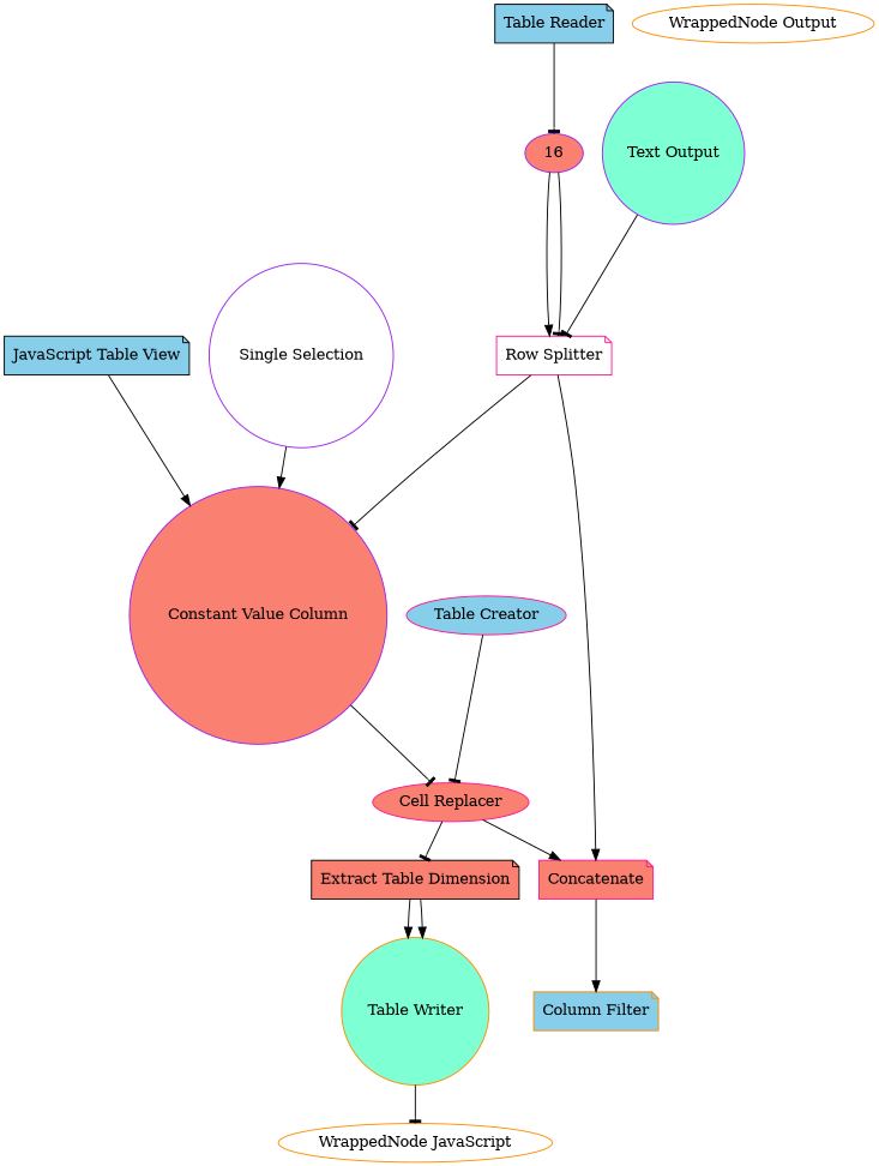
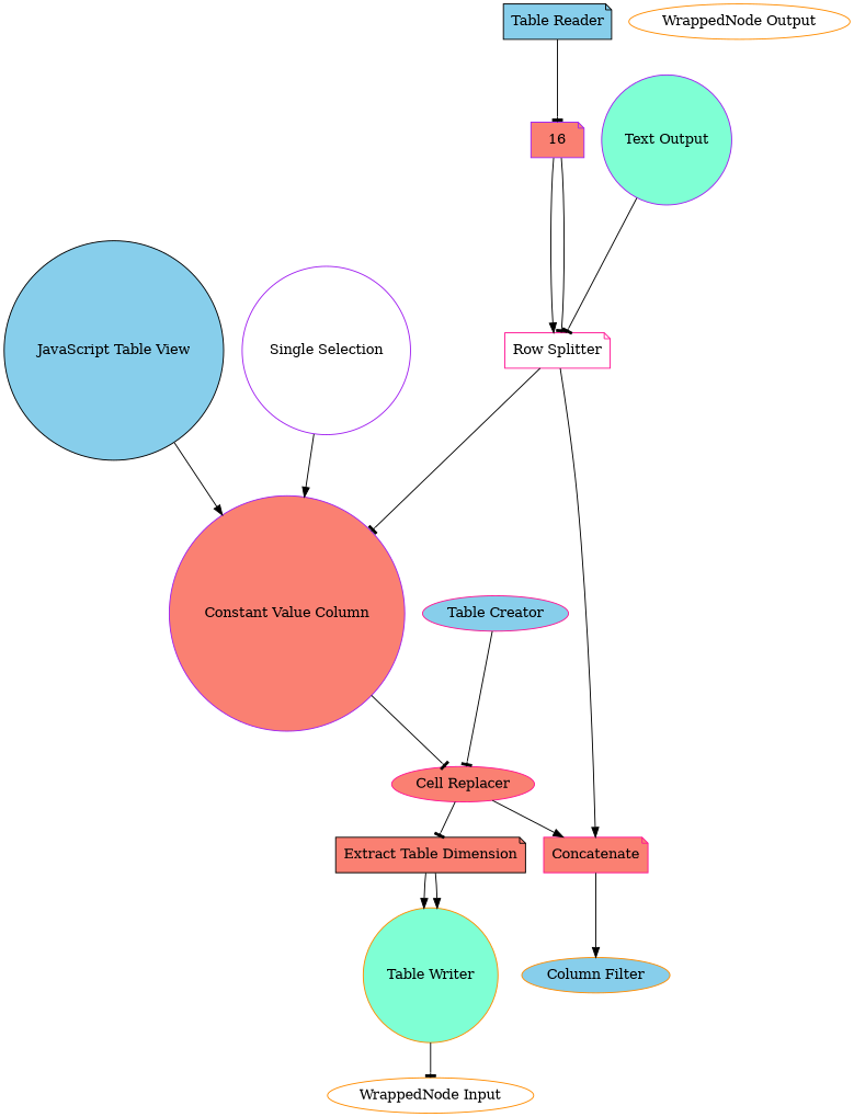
  digraph {
    rankdir=TB
    node [color=purple fillcolor=salmon shape=note style=filled]
    edge [arrowhead=tee]
    n1 [color=black fillcolor=skyblue label="Table Reader"]
-   16 [shape=ellipse]
+   16
    n3 [color=deeppink fillcolor=white label="Row Splitter"]
    n4 [color=darkorange fillcolor=aquamarine label="Table Writer" shape=circle]
-   n5 [color=darkorange fillcolor=white label="WrappedNode JavaScript" shape=ellipse]
-   n6 [color=black fillcolor=skyblue label="JavaScript Table View"]
+   n5 [color=darkorange fillcolor=white label="WrappedNode Input" shape=ellipse]
+   n6 [color=black fillcolor=skyblue label="JavaScript Table View" shape=circle]
    n7 [label="Constant Value Column" shape=circle]
    n8 [color=deeppink label="Cell Replacer" shape=ellipse]
    n9 [fillcolor=white label="Single Selection" shape=circle]
    n10 [color=deeppink label=Concatenate]
-   n11 [color=darkorange fillcolor=skyblue label="Column Filter"]
+   n11 [color=darkorange fillcolor=skyblue label="Column Filter" shape=ellipse]
    n12 [color=black label="Extract Table Dimension"]
    n13 [color=deeppink fillcolor=skyblue label="Table Creator" shape=ellipse]
    n14 [fillcolor=aquamarine label="Text Output" shape=circle]
    n15 [color=darkorange fillcolor=white label="WrappedNode Output" shape=ellipse]
    n1 -> 16
    16 -> n3 [arrowhead=normal]
    16 -> n3
    n3 -> n7
    n3 -> n10 [arrowhead=normal]
    n4 -> n5
    n6 -> n7 [arrowhead=normal]
    n7 -> n8
    n8 -> n10 [arrowhead=normal]
    n8 -> n12
    n9 -> n7 [arrowhead=normal]
    n10 -> n11 [arrowhead=normal]
    n12 -> n4 [arrowhead=normal]
    n12 -> n4 [arrowhead=normal]
    n13 -> n8
    n14 -> n3
  }
